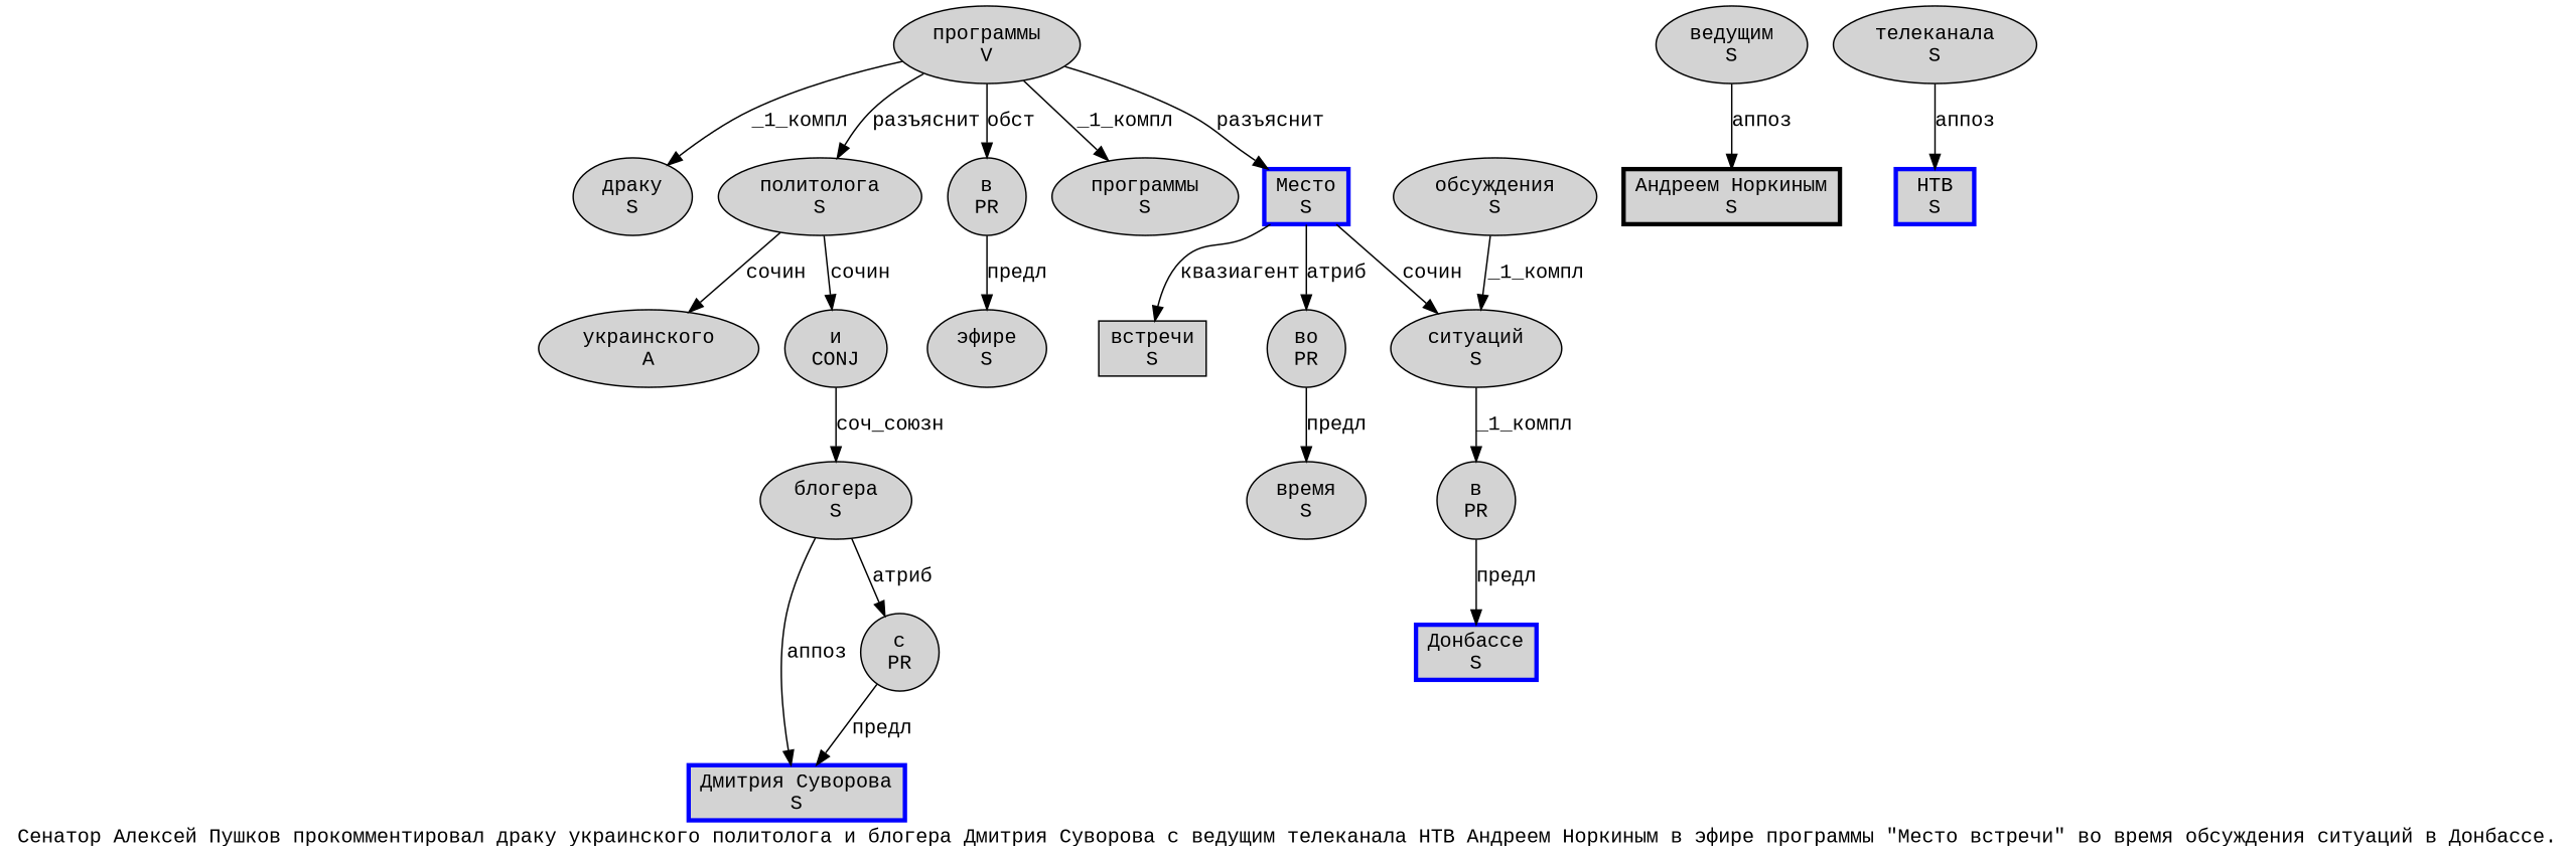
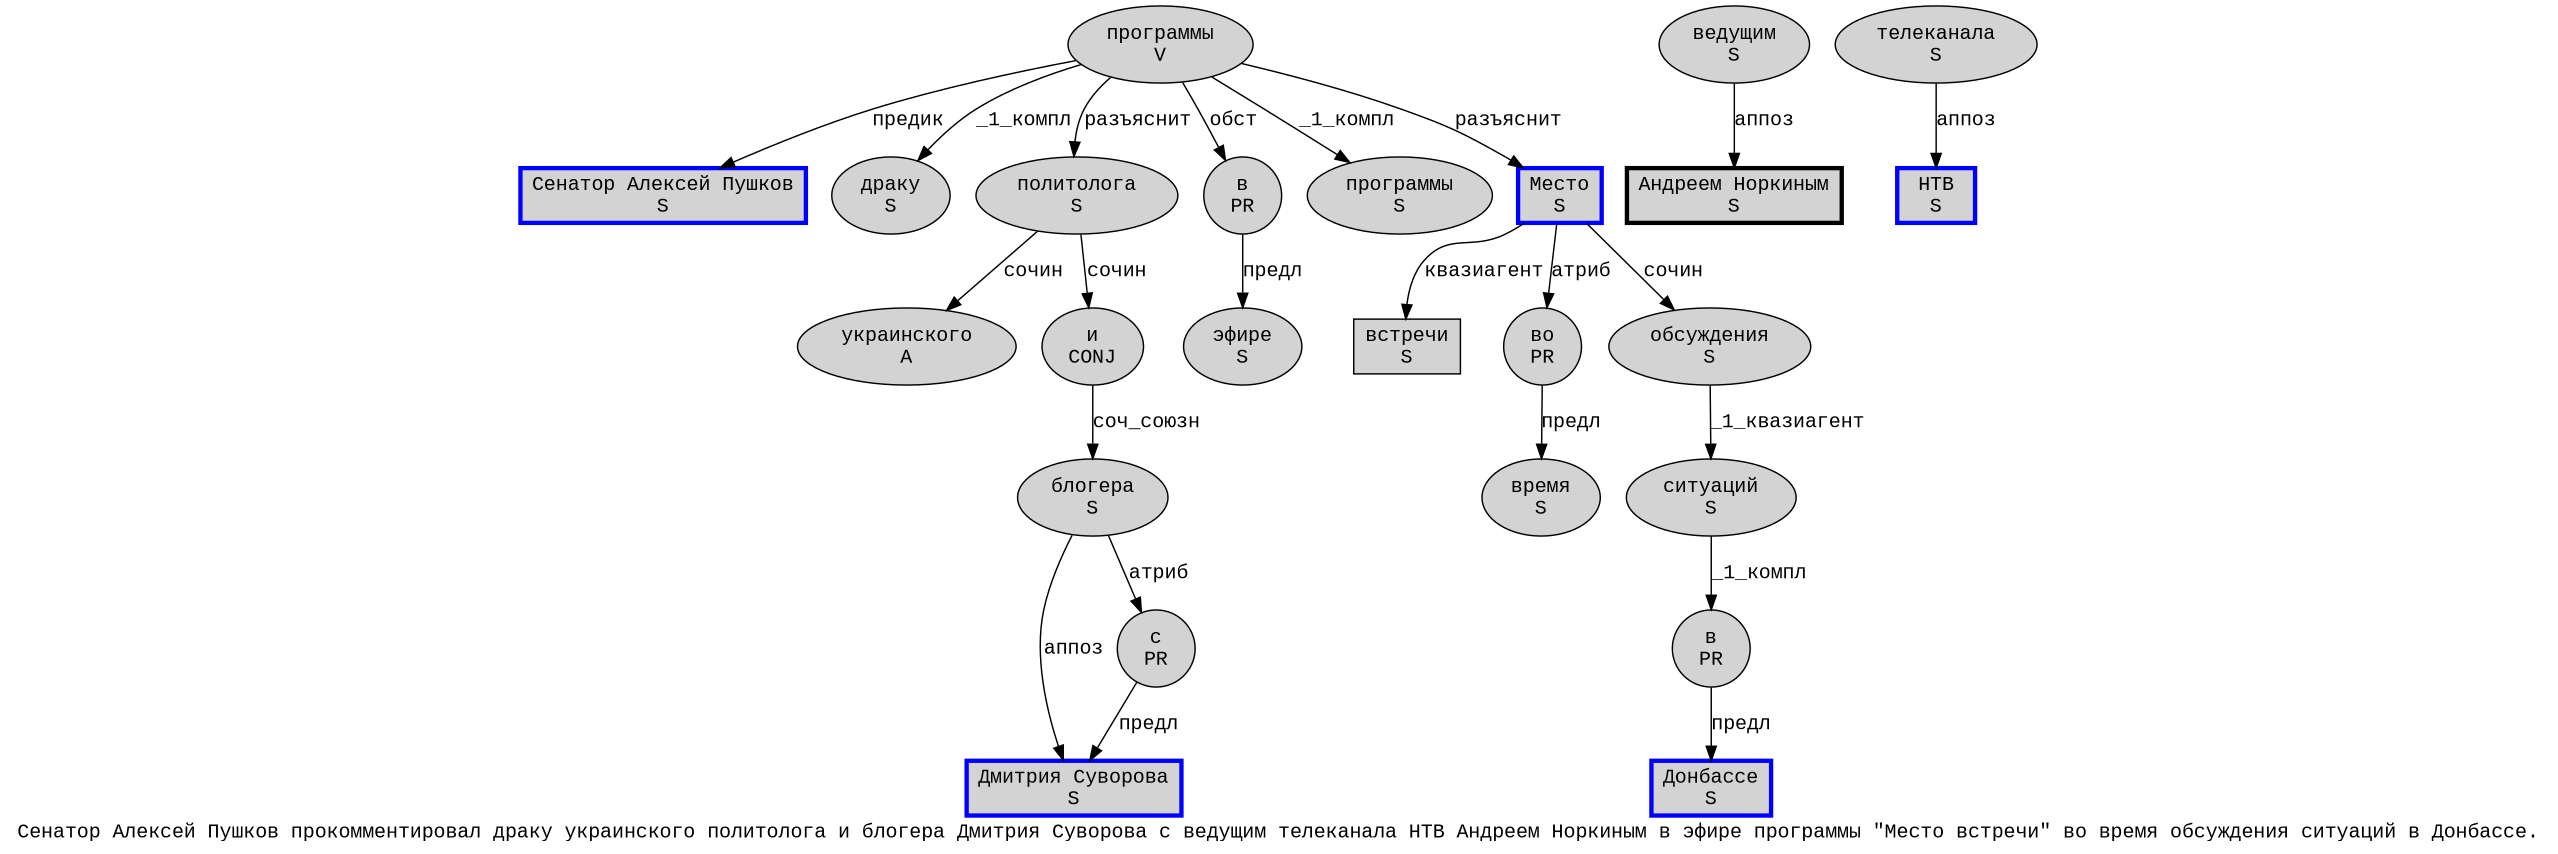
  digraph {
    fontname="Liberation Mono"
    label="Сенатор Алексей Пушков прокомментировал драку украинского политолога и блогера Дмитрия Суворова с ведущим телеканала НТВ Андреем Норкиным в эфире программы \"Место встречи\" во время обсуждения ситуаций в Донбассе."
    node [fillcolor=lightgray fontname="Liberation Mono" penwidth=1 shape=ellipse style=filled]
    edge [fontname="Liberation Mono"]
+   n1 [color=blue label="Сенатор Алексей Пушков\nS" penwidth=3 shape=box]
    n2 [label="программы\nV"]
    n3 [label="драку\nS"]
    n4 [label="политолога\nS"]
    n5 [label="в\nPR"]
    n6 [label="программы\nS"]
    n7 [color=blue label="Место\nS" penwidth=3 shape=box]
    n8 [label="украинского\nA"]
    n9 [label="и\nCONJ"]
    n10 [label="эфире\nS"]
    n11 [label="встречи\nS" shape=box]
    n12 [label="во\nPR"]
    n13 [label="обсуждения\nS"]
    n14 [label="блогера\nS"]
    n15 [color=blue label="Дмитрия Суворова\nS" penwidth=3 shape=box]
    n16 [label="с\nPR"]
    n17 [label="ведущим\nS"]
    n18 [color=black label="Андреем Норкиным\nS" penwidth=3 shape=box]
    n19 [label="телеканала\nS"]
    n20 [color=blue label="НТВ\nS" penwidth=3 shape=box]
    n21 [label="время\nS"]
    n22 [label="ситуаций\nS"]
    n23 [label="в\nPR"]
    n24 [color=blue label="Донбассе\nS" penwidth=3 shape=box]
+   n2 -> n1 [label="предик"]
    n2 -> n3 [label="_1_компл"]
    n2 -> n4 [label="разъяснит"]
    n2 -> n5 [label="обст"]
    n2 -> n6 [label="_1_компл"]
    n2 -> n7 [label="разъяснит"]
    n4 -> n8 [label="сочин"]
    n4 -> n9 [label="сочин"]
    n5 -> n10 [label="предл"]
    n7 -> n11 [label="квазиагент"]
    n7 -> n12 [label="атриб"]
-   n7 -> n22 [label="сочин"]
+   n7 -> n13 [label="сочин"]
    n9 -> n14 [label="соч_союзн"]
    n12 -> n21 [label="предл"]
-   n13 -> n22 [label="_1_компл"]
+   n13 -> n22 [label="_1_квазиагент"]
    n14 -> n15 [label="аппоз"]
    n14 -> n16 [label="атриб"]
    n16 -> n15 [label="предл"]
    n17 -> n18 [label="аппоз"]
    n19 -> n20 [label="аппоз"]
    n22 -> n23 [label="_1_компл"]
    n23 -> n24 [label="предл"]
  }
